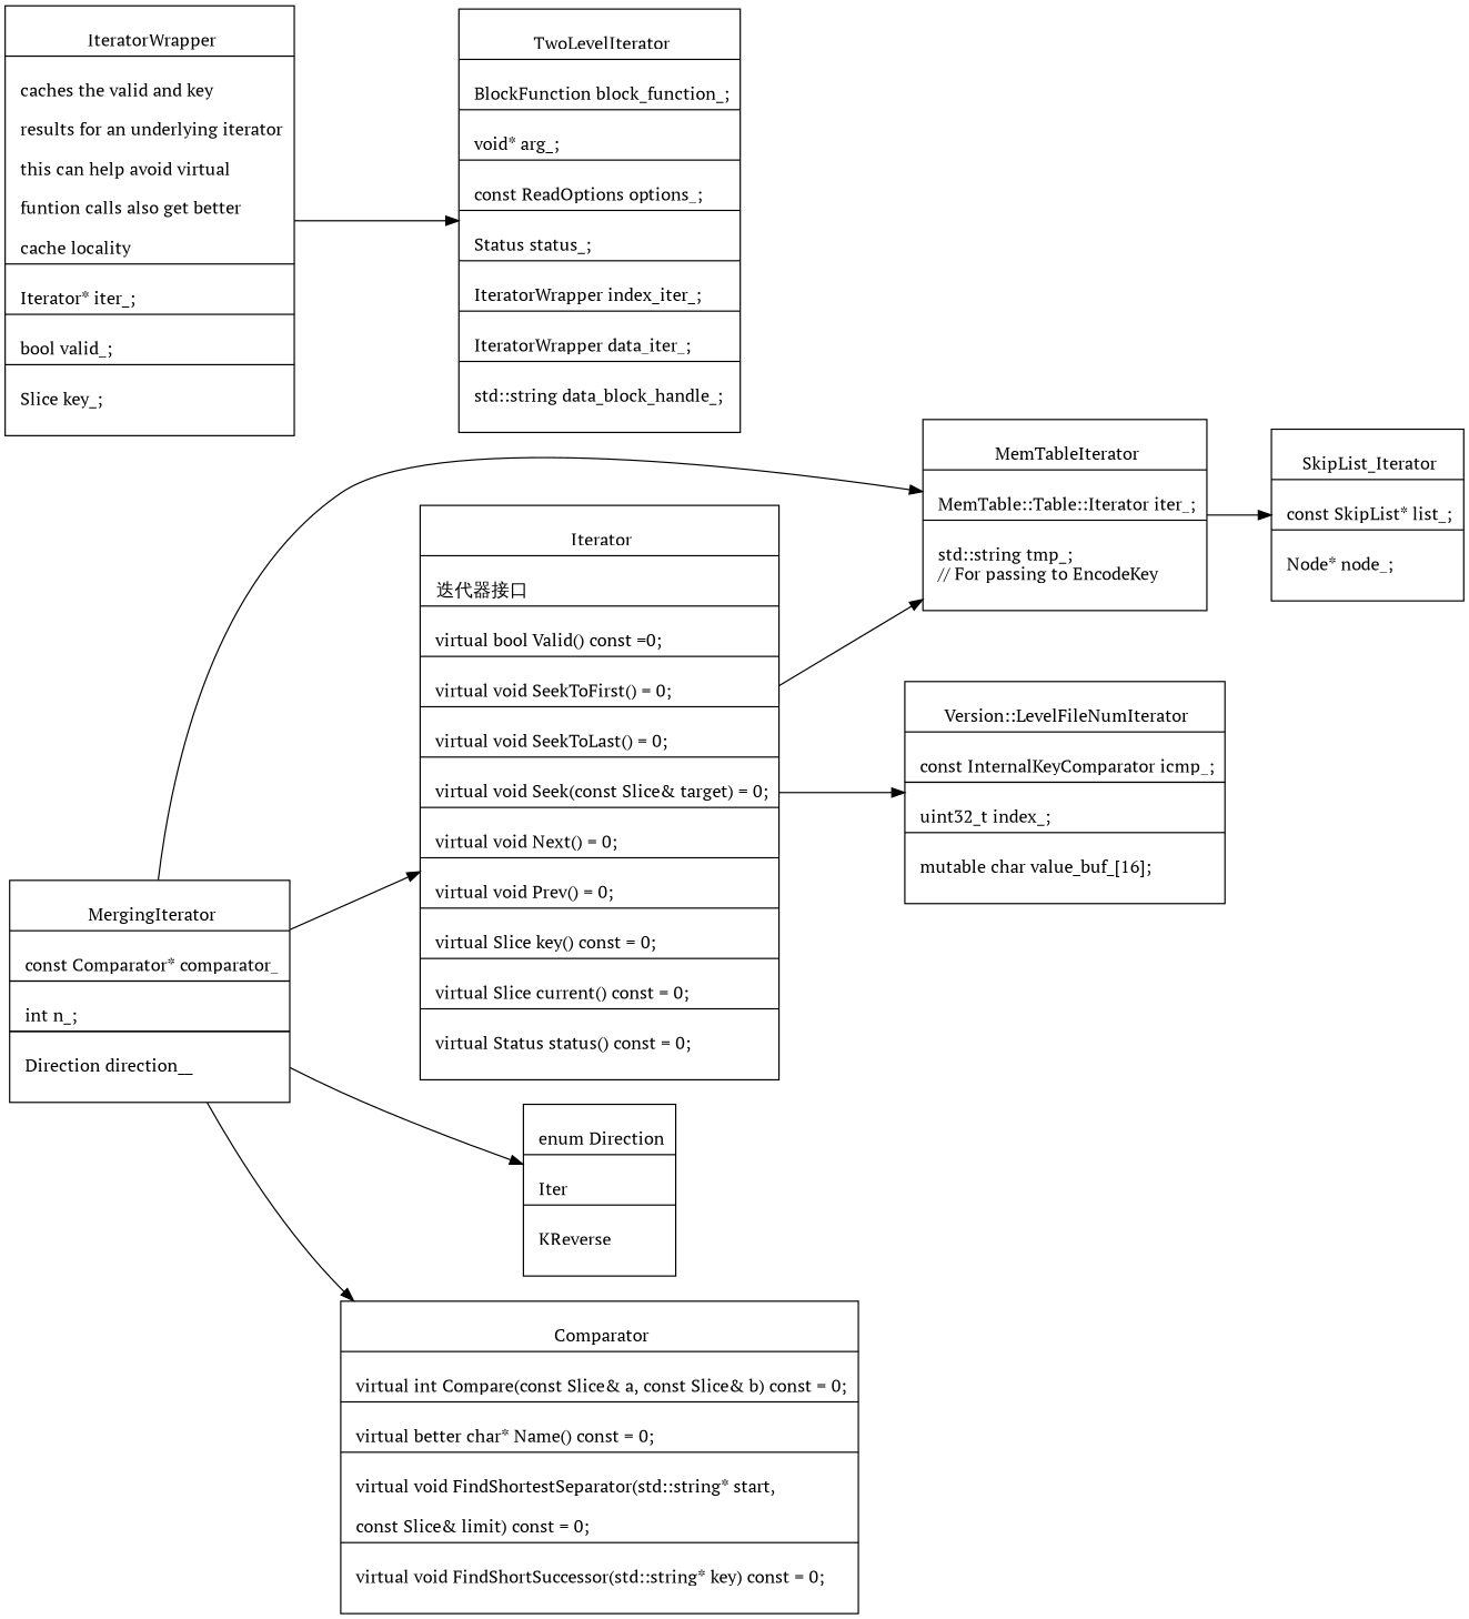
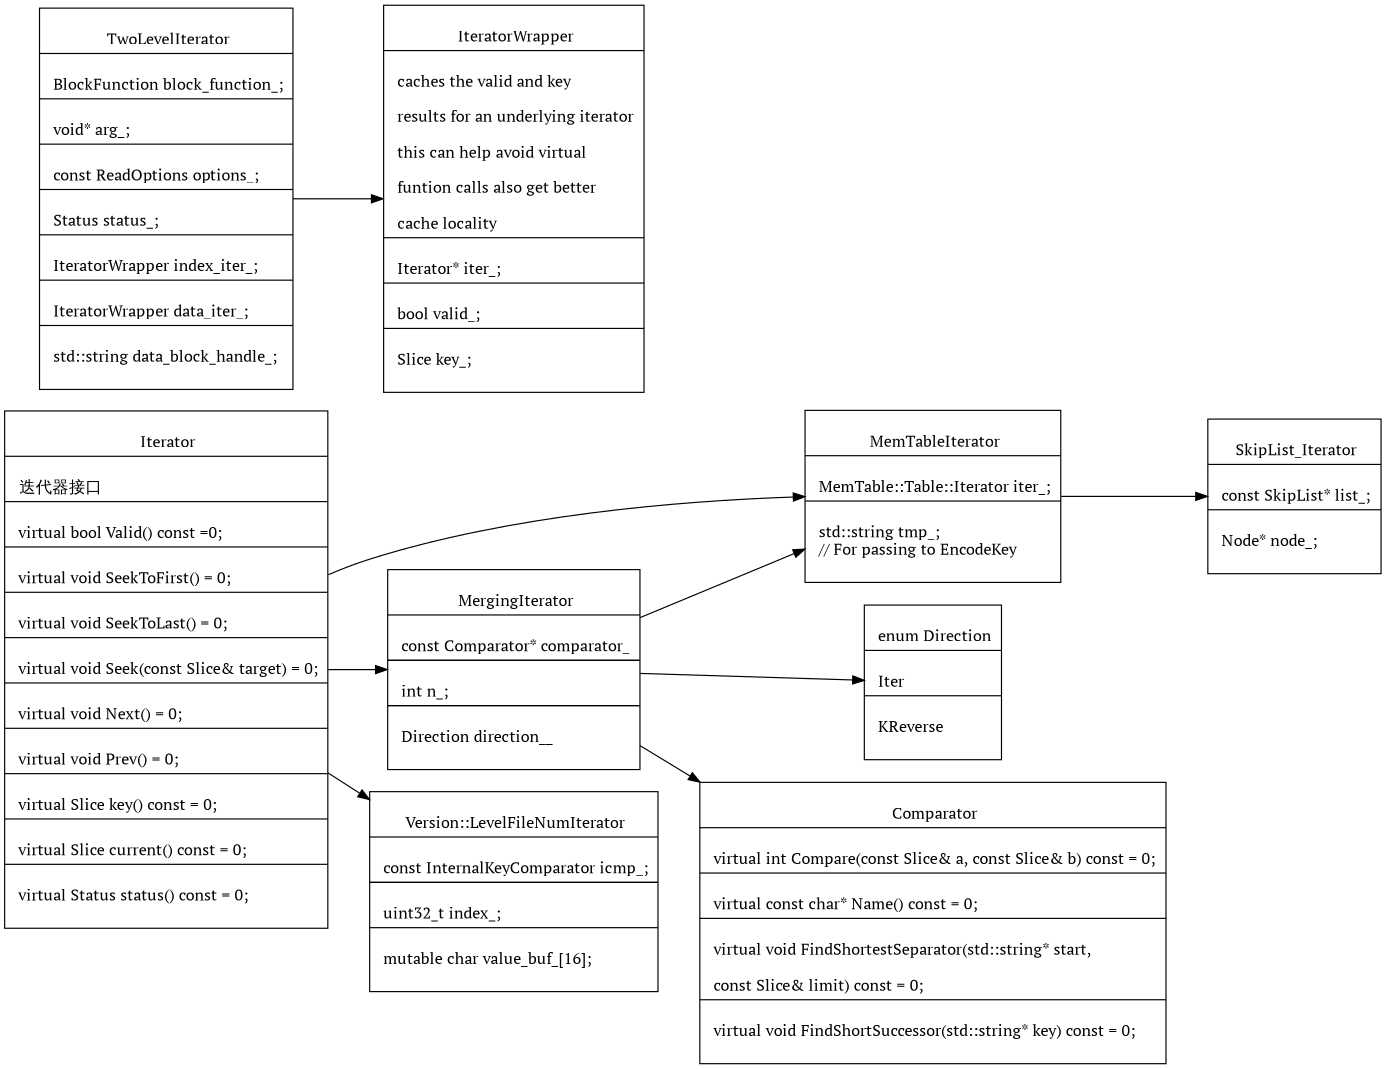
  digraph {
    fontname="PT Serif"
    newrank=true
    rankdir=LR
    node [fontname="PT Serif" shape=record]
    edge [fontname="PT Serif"]
    n1 [label="{{\n      Iterator|\n      迭代器接口\l|\n      virtual bool Valid() const =0;\l|\n      virtual void SeekToFirst() = 0;\l|\n      virtual void SeekToLast() = 0;\l|\n      virtual void Seek(const Slice& target) = 0;\l|\n      virtual void Next() = 0;\l|\n      virtual void Prev() = 0;\l|\n      virtual Slice key() const = 0;\l|\n      virtual Slice current() const = 0;\l|\n      virtual Status status() const = 0;\l\n    }}"]
    n2 [label="{{\n      MergingIterator|\n      const Comparator* comparator_\l|\n      <IteratorWrapper1> IteratorWrapper* children_\l|\n      int n_;\l|\n      <IteratorWrapper2> IteratorWrapper* current_\l|\n      Direction direction__\l\n    }}"]
    n3 [label="{{\n      MemTableIterator|\n        MemTable::Table::Iterator iter_;\l|\n        std::string tmp_; \l // For passing to EncodeKey\l\n    }}"]
    n4 [label="{{\n      Version::LevelFileNumIterator|\n        const InternalKeyComparator icmp_;\l|\n        const std::vector<FileMetaData*>* const flist_;\l|\n        uint32_t index_;\l|\n        mutable char value_buf_[16];\l\n    }}"]
    n5 [label="{{\n      enum Direction|\n      Iter\l|\n      KReverse\l\n    }}"]
-   n6 [label="{{\n      Comparator|\n        virtual int Compare(const Slice& a, const Slice& b) const = 0;\l|\n      virtual better char* Name() const = 0;\l|\n      virtual void FindShortestSeparator(std::string* start,\l\n                                     const Slice& limit) const = 0;\l|\n      virtual void FindShortSuccessor(std::string* key) const = 0;\l\n    }}"]
+   n6 [label="{{\n      Comparator|\n        virtual int Compare(const Slice& a, const Slice& b) const = 0;\l|\n      virtual const char* Name() const = 0;\l|\n      virtual void FindShortestSeparator(std::string* start,\l\n                                     const Slice& limit) const = 0;\l|\n      virtual void FindShortSuccessor(std::string* key) const = 0;\l\n    }}"]
    n7 [label="{{\n      SkipList_Iterator|\n        const SkipList* list_;\l|\n        Node* node_;\l\n    }}"]
    n8 [label="{{\n      TwoLevelIterator|\n        BlockFunction block_function_;\l|\n        void* arg_;\l|\n        const ReadOptions options_;\l|\n        Status status_;\l|\n        IteratorWrapper index_iter_;\l|\n        IteratorWrapper data_iter_;\l|\n        std::string data_block_handle_;\l\n    }}"]
    n9 [label="{{\n      IteratorWrapper|\n      caches the valid and key \l \n      results for an underlying iterator\l\n      this can help avoid virtual \l \n      funtion calls also get better \l\n      cache locality\l|\n      Iterator* iter_;\l|\n      bool valid_;\l|\n      Slice key_;\l\n    }}"]
-   n2 -> n1
+   n1 -> n2
    n1 -> n3
    n1 -> n4
    n2 -> n3
    n2 -> n5
    n2 -> n6
    n3 -> n7
-   n9 -> n8
+   n8 -> n9
  }
